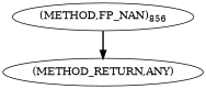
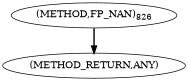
  digraph {
-   n1 [label=<(METHOD,FP_NAN)<SUB>856</SUB>>]
+   n1 [label=<(METHOD,FP_NAN)<SUB>826</SUB>>]
    n2 [label=<(METHOD_RETURN,ANY)>]
    n1 -> n2 [color=black style=bold]
  }
